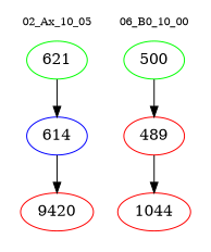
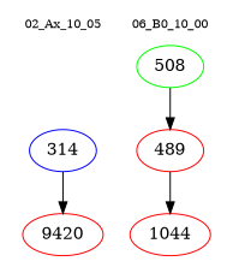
  digraph {
    node [color=red]
    edge [color=black]
-   n1 [color=green label=621]
-   n2 [color=blue label=614]
+   n2 [color=blue label=314]
    n3 [label=9420]
-   n4 [color=green label=500]
+   n4 [color=green label=508]
    n5 [label=489]
    n6 [label=1044]
    subgraph cluster_1 {
      color=white
      fontsize=10
      label="02_Ax_10_05"
-     n1
      n2
      n3
    }
    subgraph cluster_2 {
      color=white
      fontsize=10
      label="06_B0_10_00"
      n4
      n5
      n6
    }
-   n1 -> n2
    n2 -> n3
    n4 -> n5
    n5 -> n6
  }
